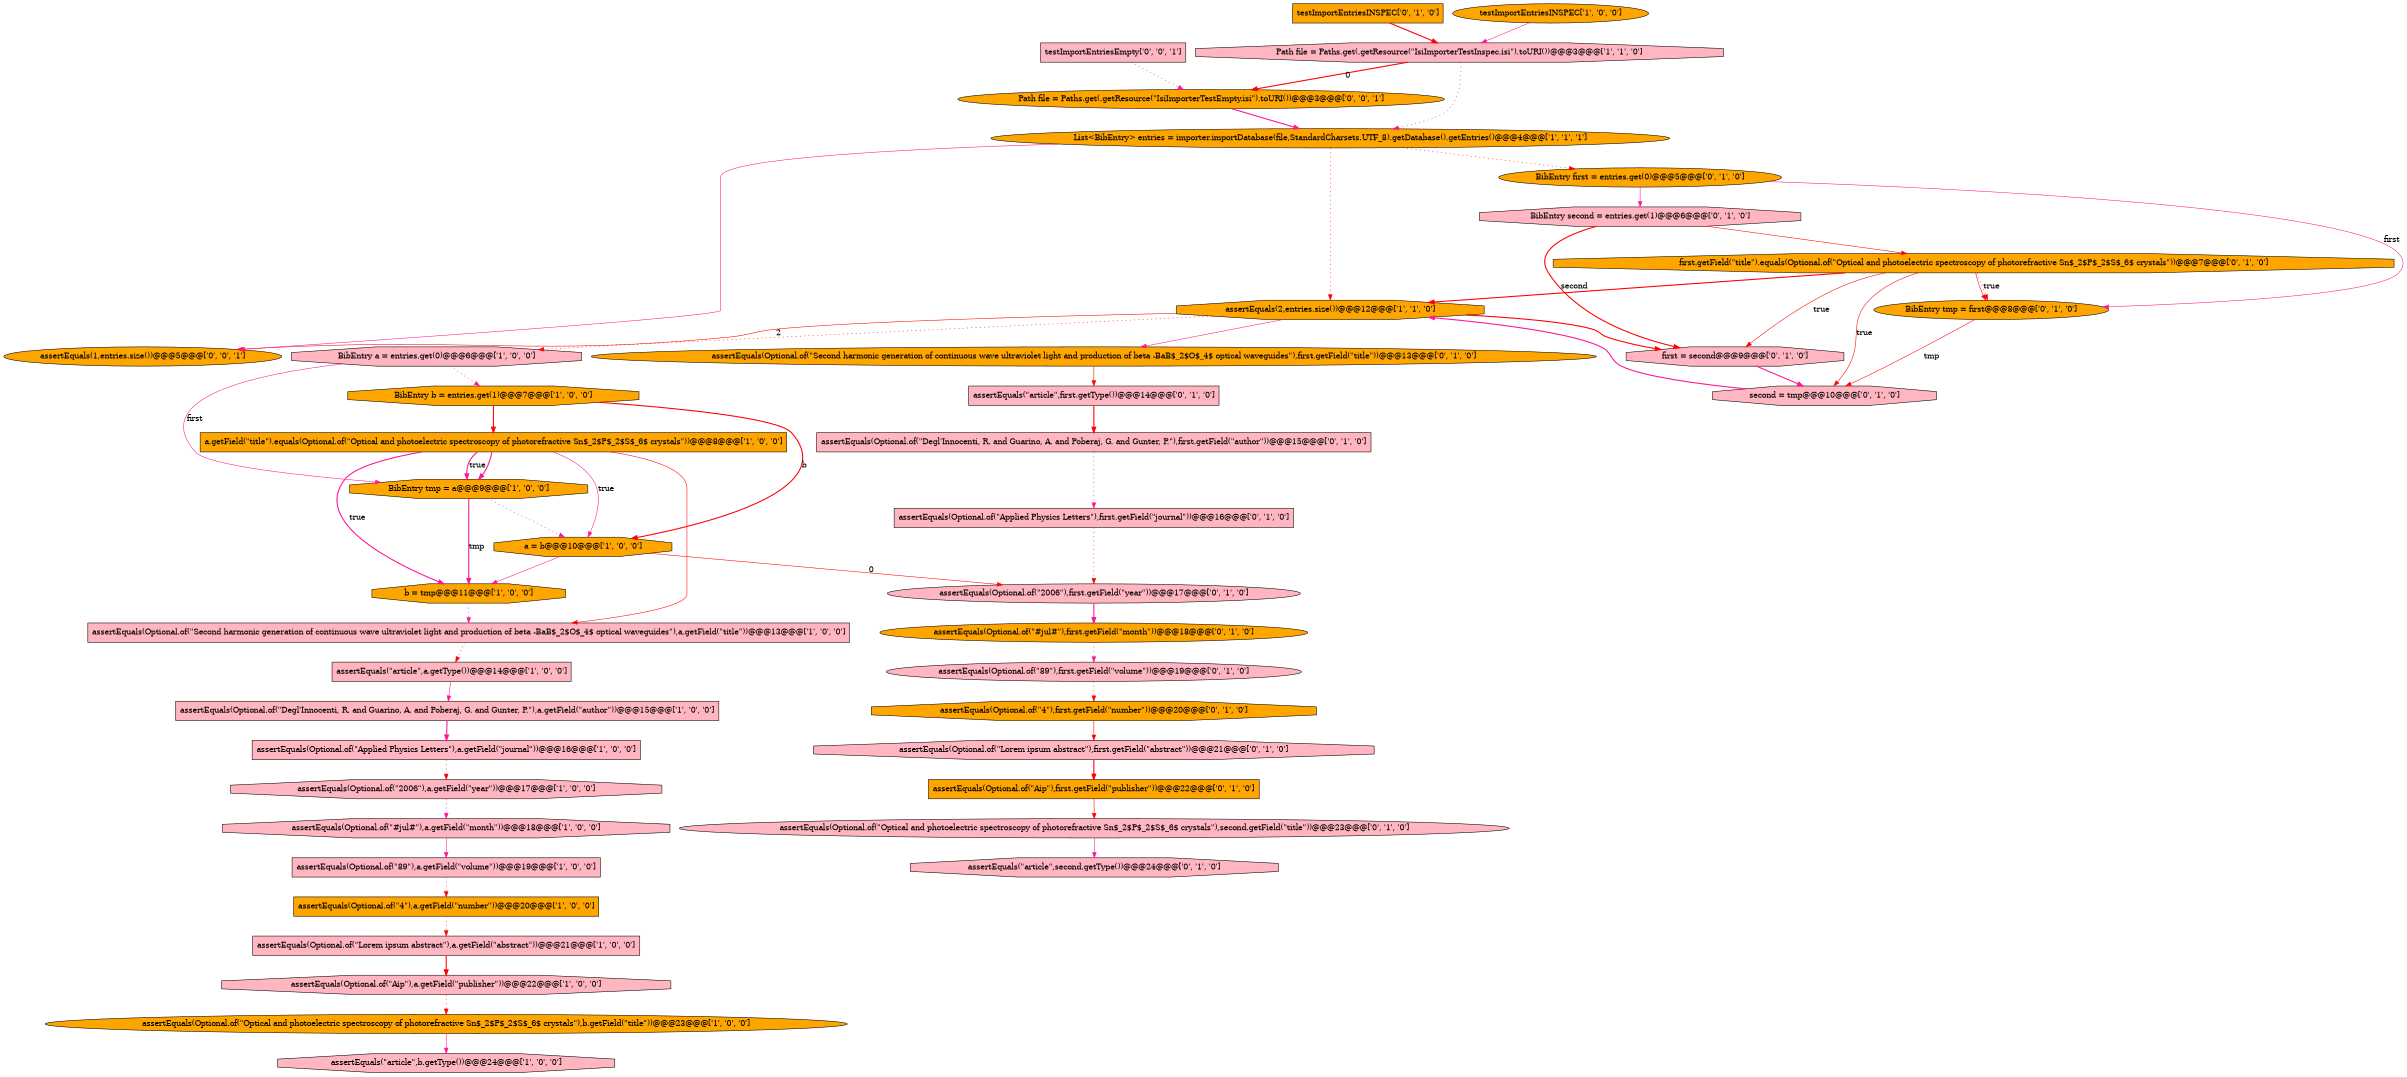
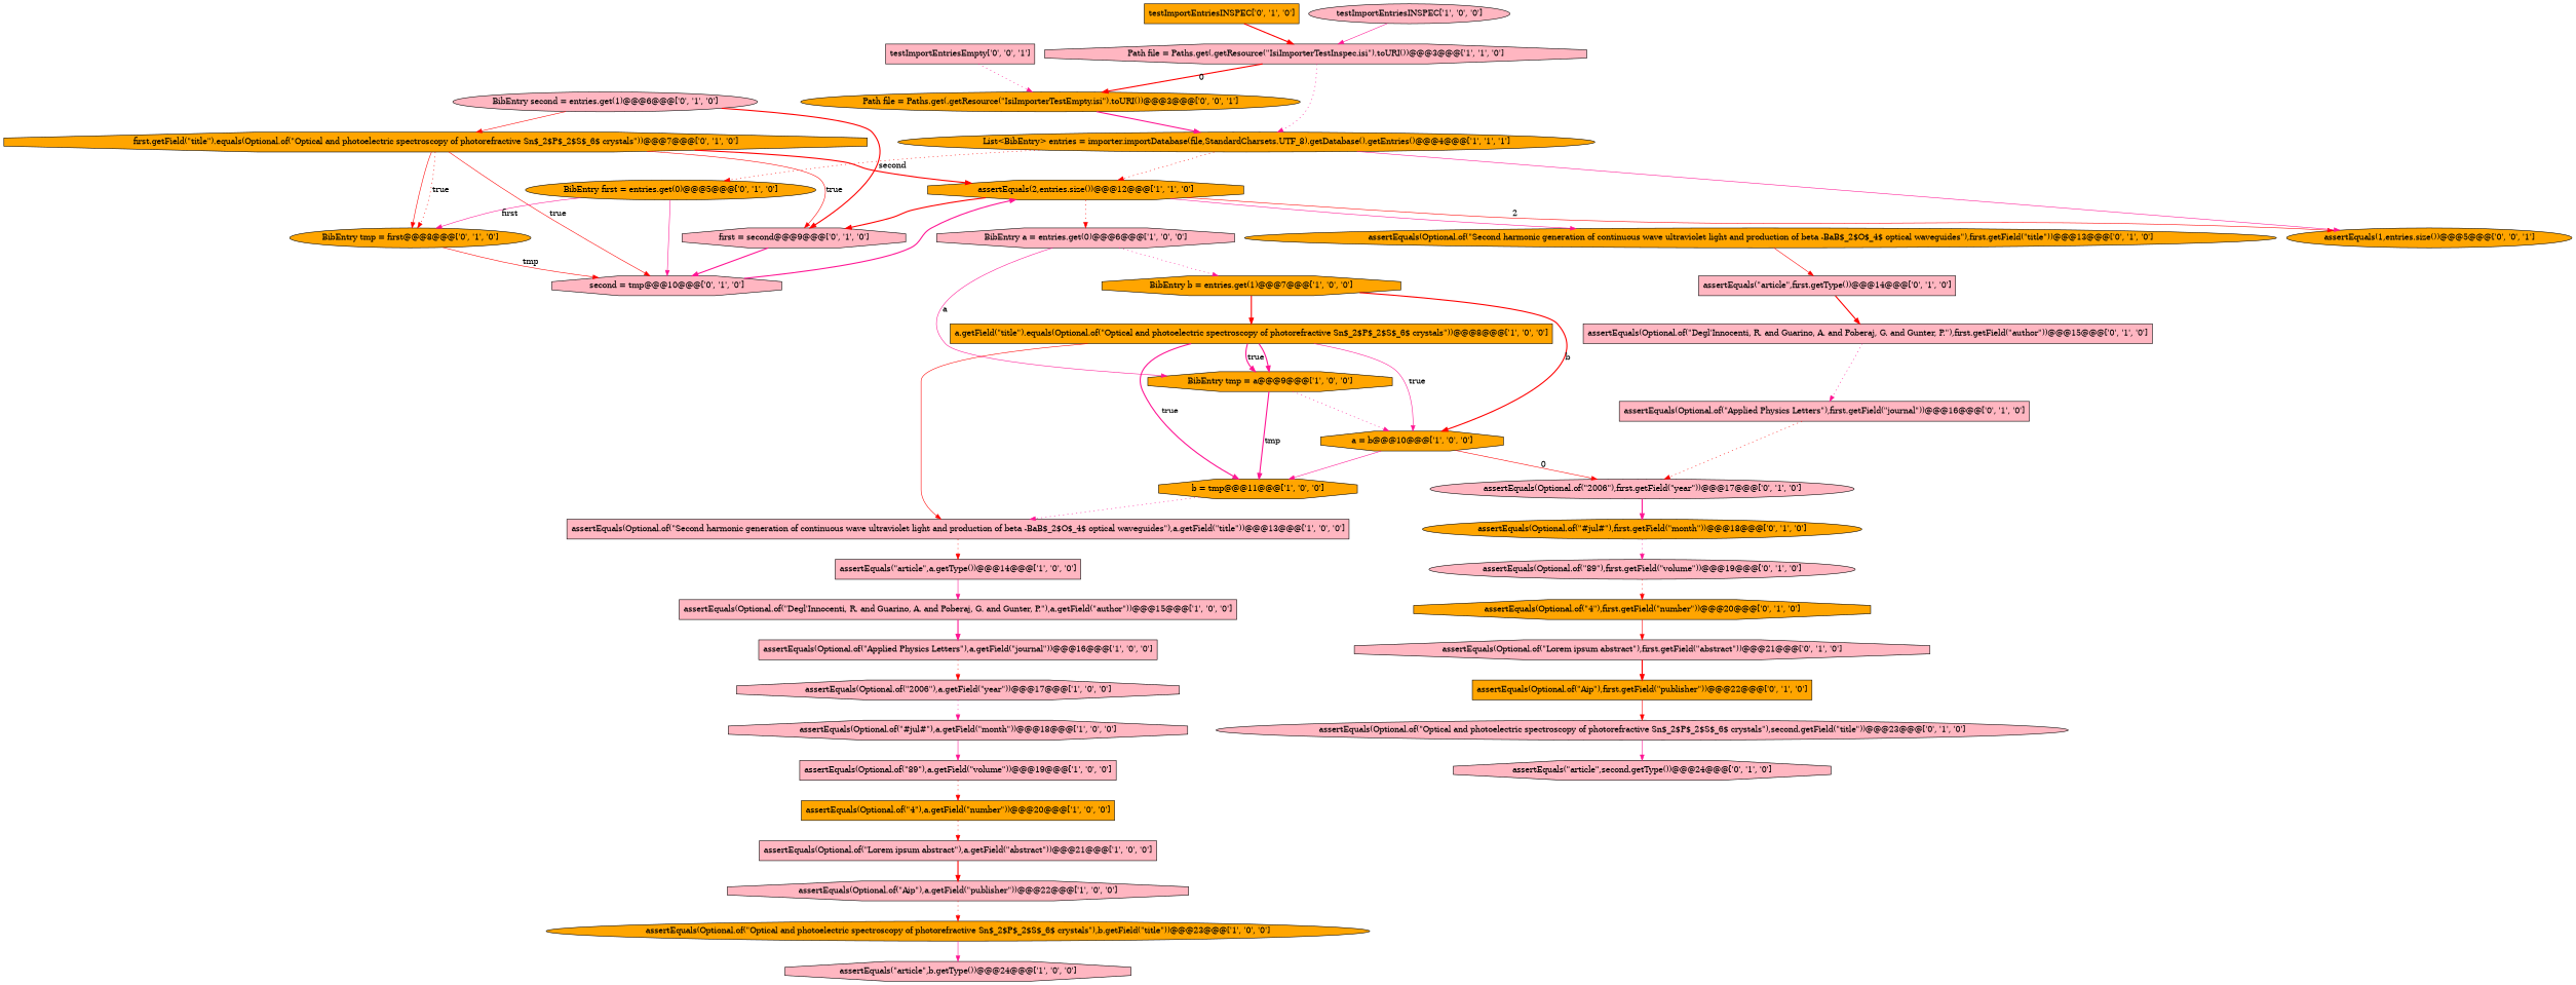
  digraph {
    node [fillcolor=lightpink shape=octagon style=filled]
    edge [color=red style=solid]
    n1 [fillcolor=orange label="assertEquals(Optional.of(\"4\"),a.getField(\"number\"))@@@20@@@['1', '0', '0']" shape=box]
    n2 [label="assertEquals(Optional.of(\"Lorem ipsum abstract\"),a.getField(\"abstract\"))@@@21@@@['1', '0', '0']" shape=box]
    n3 [label="assertEquals(Optional.of(\"Aip\"),a.getField(\"publisher\"))@@@22@@@['1', '0', '0']"]
    n4 [fillcolor=orange label="b = tmp@@@11@@@['1', '0', '0']"]
    n5 [label="assertEquals(Optional.of(\"Second harmonic generation of continuous wave ultraviolet light and production of beta -BaB$_2$O$_4$ optical waveguides\"),a.getField(\"title\"))@@@13@@@['1', '0', '0']" shape=box]
    n6 [label="assertEquals(\"article\",a.getType())@@@14@@@['1', '0', '0']" shape=box]
    n7 [label="assertEquals(Optional.of(\"Degl'Innocenti, R. and Guarino, A. and Poberaj, G. and Gunter, P.\"),a.getField(\"author\"))@@@15@@@['1', '0', '0']" shape=box]
    n8 [label="assertEquals(Optional.of(\"Applied Physics Letters\"),a.getField(\"journal\"))@@@16@@@['1', '0', '0']" shape=box]
    n9 [label="BibEntry a = entries.get(0)@@@6@@@['1', '0', '0']"]
    n10 [fillcolor=orange label="BibEntry tmp = a@@@9@@@['1', '0', '0']"]
    n11 [fillcolor=orange label="BibEntry b = entries.get(1)@@@7@@@['1', '0', '0']"]
    n12 [fillcolor=orange label="a = b@@@10@@@['1', '0', '0']"]
    n13 [fillcolor=orange label="a.getField(\"title\").equals(Optional.of(\"Optical and photoelectric spectroscopy of photorefractive Sn$_2$P$_2$S$_6$ crystals\"))@@@8@@@['1', '0', '0']" shape=box]
    n14 [fillcolor=orange label="first.getField(\"title\").equals(Optional.of(\"Optical and photoelectric spectroscopy of photorefractive Sn$_2$P$_2$S$_6$ crystals\"))@@@7@@@['0', '1', '0']"]
    n15 [label="second = tmp@@@10@@@['0', '1', '0']"]
    n16 [label="first = second@@@9@@@['0', '1', '0']"]
    n17 [fillcolor=orange label="BibEntry tmp = first@@@8@@@['0', '1', '0']" shape=ellipse]
    n18 [fillcolor=orange label="assertEquals(2,entries.size())@@@12@@@['1', '1', '0']"]
    n19 [fillcolor=orange label="assertEquals(1,entries.size())@@@5@@@['0', '0', '1']" shape=ellipse]
    n20 [fillcolor=orange label="assertEquals(Optional.of(\"Second harmonic generation of continuous wave ultraviolet light and production of beta -BaB$_2$O$_4$ optical waveguides\"),first.getField(\"title\"))@@@13@@@['0', '1', '0']" shape=ellipse]
    n21 [label="assertEquals(Optional.of(\"89\"),first.getField(\"volume\"))@@@19@@@['0', '1', '0']" shape=ellipse]
    n22 [fillcolor=orange label="assertEquals(Optional.of(\"4\"),first.getField(\"number\"))@@@20@@@['0', '1', '0']"]
    n23 [label="assertEquals(Optional.of(\"Lorem ipsum abstract\"),first.getField(\"abstract\"))@@@21@@@['0', '1', '0']"]
    n24 [fillcolor=orange label="assertEquals(Optional.of(\"#jul#\"),first.getField(\"month\"))@@@18@@@['0', '1', '0']" shape=ellipse]
    n25 [fillcolor=orange label="testImportEntriesINSPEC['0', '1', '0']" shape=box]
    n26 [label="Path file = Paths.get(.getResource(\"IsiImporterTestInspec.isi\").toURI())@@@3@@@['1', '1', '0']"]
    n27 [fillcolor=orange label="List<BibEntry> entries = importer.importDatabase(file,StandardCharsets.UTF_8).getDatabase().getEntries()@@@4@@@['1', '1', '1']" shape=ellipse]
    n28 [fillcolor=orange label="Path file = Paths.get(.getResource(\"IsiImporterTestEmpty.isi\").toURI())@@@3@@@['0', '0', '1']" shape=ellipse]
    n29 [label="assertEquals(\"article\",b.getType())@@@24@@@['1', '0', '0']"]
    n30 [fillcolor=orange label="assertEquals(Optional.of(\"Optical and photoelectric spectroscopy of photorefractive Sn$_2$P$_2$S$_6$ crystals\"),b.getField(\"title\"))@@@23@@@['1', '0', '0']" shape=ellipse]
    n31 [fillcolor=orange label="assertEquals(Optional.of(\"Aip\"),first.getField(\"publisher\"))@@@22@@@['0', '1', '0']" shape=box]
    n32 [label="assertEquals(Optional.of(\"89\"),a.getField(\"volume\"))@@@19@@@['1', '0', '0']" shape=box]
    n33 [label="assertEquals(Optional.of(\"2006\"),first.getField(\"year\"))@@@17@@@['0', '1', '0']" shape=ellipse]
    n34 [label="assertEquals(Optional.of(\"Optical and photoelectric spectroscopy of photorefractive Sn$_2$P$_2$S$_6$ crystals\"),second.getField(\"title\"))@@@23@@@['0', '1', '0']" shape=ellipse]
    n35 [label="assertEquals(\"article\",second.getType())@@@24@@@['0', '1', '0']"]
    n36 [fillcolor=orange label="BibEntry first = entries.get(0)@@@5@@@['0', '1', '0']" shape=ellipse]
-   n37 [label="BibEntry second = entries.get(1)@@@6@@@['0', '1', '0']"]
+   n37 [label="BibEntry second = entries.get(1)@@@6@@@['0', '1', '0']" shape=ellipse]
    n38 [label="assertEquals(Optional.of(\"2006\"),a.getField(\"year\"))@@@17@@@['1', '0', '0']"]
    n39 [label="assertEquals(Optional.of(\"#jul#\"),a.getField(\"month\"))@@@18@@@['1', '0', '0']"]
    n40 [label="assertEquals(Optional.of(\"Applied Physics Letters\"),first.getField(\"journal\"))@@@16@@@['0', '1', '0']" shape=box]
    n41 [label="assertEquals(\"article\",first.getType())@@@14@@@['0', '1', '0']" shape=box]
    n42 [label="assertEquals(Optional.of(\"Degl'Innocenti, R. and Guarino, A. and Poberaj, G. and Gunter, P.\"),first.getField(\"author\"))@@@15@@@['0', '1', '0']" shape=box]
-   n43 [fillcolor=orange label="testImportEntriesINSPEC['1', '0', '0']" shape=ellipse]
+   n43 [label="testImportEntriesINSPEC['1', '0', '0']" shape=ellipse]
    n44 [label="testImportEntriesEmpty['0', '0', '1']" shape=box]
    n1 -> n2 [style=dotted]
    n2 -> n3 [style=bold]
    n3 -> n30 [style=dotted]
    n4 -> n5 [color=deeppink style=dotted]
    n5 -> n6 [style=dotted]
    n6 -> n7 [color=deeppink]
    n7 -> n8 [color=deeppink style=bold]
    n8 -> n38 [style=dotted]
-   n9 -> n10 [color=deeppink label=first]
+   n9 -> n10 [color=deeppink label=a]
    n9 -> n11 [color=deeppink style=dotted]
    n10 -> n4 [color=deeppink label=tmp style=bold]
    n10 -> n12 [color=deeppink style=dotted]
    n11 -> n12 [label=b style=bold]
    n11 -> n13 [style=bold]
    n12 -> n4 [color=deeppink]
    n12 -> n33 [label=0]
    n13 -> n4 [color=deeppink label=true style=bold]
    n13 -> n5
    n13 -> n10 [color=deeppink label=true style=bold]
    n13 -> n10 [color=deeppink style=bold]
    n13 -> n12 [color=deeppink label=true]
    n14 -> n15 [label=true]
    n14 -> n16 [label=true]
    n14 -> n17
    n14 -> n17 [label=true style=dotted]
    n14 -> n18 [style=bold]
    n15 -> n18 [color=deeppink style=bold]
    n16 -> n15 [color=deeppink style=bold]
    n17 -> n15 [label=tmp]
    n18 -> n9 [style=dotted]
    n18 -> n16 [style=bold]
    n18 -> n19 [label=2]
    n18 -> n20 [color=deeppink]
    n20 -> n41
    n21 -> n22 [style=dotted]
    n22 -> n23
    n23 -> n31 [style=bold]
    n24 -> n21 [color=deeppink style=dotted]
    n25 -> n26 [style=bold]
    n26 -> n27 [color=deeppink style=dotted]
    n26 -> n28 [label=0 style=bold]
    n27 -> n18 [style=dotted]
    n27 -> n19 [color=deeppink]
    n27 -> n36 [style=dotted]
    n28 -> n27 [color=deeppink style=bold]
    n30 -> n29 [color=deeppink]
    n31 -> n34
    n32 -> n1 [style=dotted]
    n33 -> n24 [color=deeppink style=bold]
    n34 -> n35 [color=deeppink]
    n36 -> n17 [color=deeppink label=first]
-   n36 -> n37 [color=deeppink]
+   n36 -> n15 [color=deeppink]
    n37 -> n14
    n37 -> n16 [label=second style=bold]
    n38 -> n39 [color=deeppink style=dotted]
    n39 -> n32 [color=deeppink]
    n40 -> n33 [style=dotted]
    n41 -> n42 [style=bold]
    n42 -> n40 [color=deeppink style=dotted]
    n43 -> n26 [color=deeppink]
    n44 -> n28 [color=deeppink style=dotted]
  }
